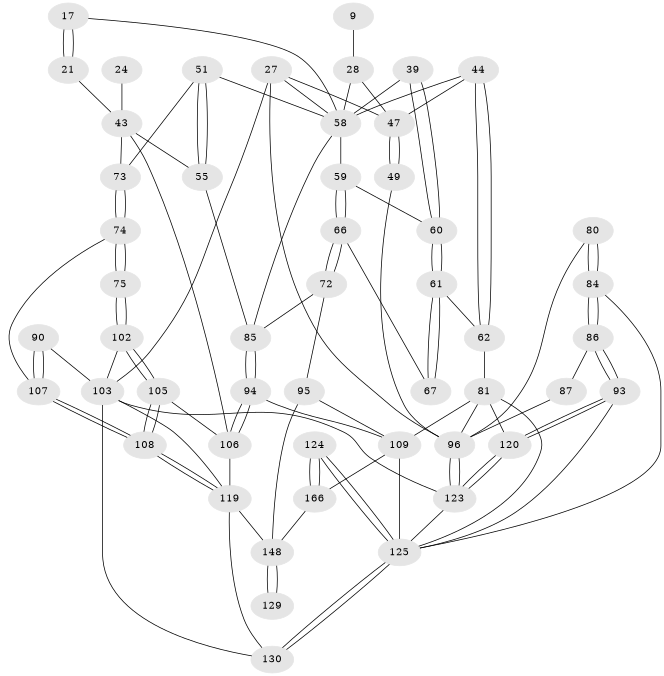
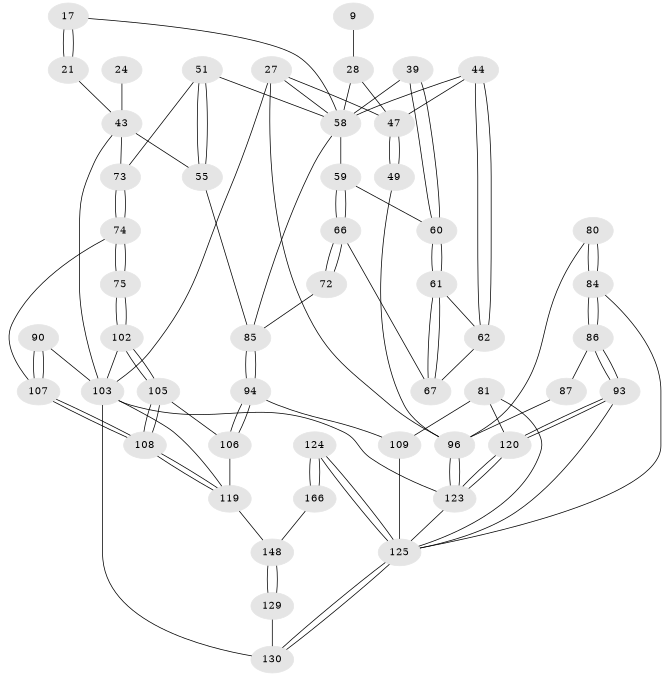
  graph {
    node [color=gray90 style=filled]
    9 [super="+8+7+1+2"]
    28 [super="+19"]
    27 [super="+26+10"]
    58 [super="+37+34+40"]
    47 [super="+46+45"]
    96 [super="+88+70"]
    103 [super="+98+89"]
    17 [super="+13"]
    n9 [label=21]
    43 [super="+36+31+42+35"]
    55 [super="+33+32"]
    73 [super="+50"]
    85 [super="+71+57+56"]
    59
    n15 [label=24]
    49 [super="+48"]
    123 [super="+122"]
    119 [super="+115+118"]
    130
    39
    60
    61
    74
    44
    62
    81 [super="+64"]
    51
    94
    66
    67
    72
    109 [super="+100+104"]
    125 [super="+121+110+92+82"]
    120
-   95 [super="+78+68"]
    n36 [label=148 super="+116+117+127+111"]
    75
    107 [super="+101+91"]
    102
    108
    105
    80 [super="+79"]
    84 [super="+83"]
    86
    n45 [label=166 super="+112+113+114"]
    87
    93
    106
    90
    129
    124
    9 -- 28 [weight=2]
    28 -- 58 [weight=2]
    28 -- 47
    27 -- 58 [weight=2]
    27 -- 47 [weight=2]
    27 -- 96
    27 -- 103 [weight=3]
    58 -- 85
    58 -- 59
    47 -- 49 [weight=2]
    47 -- 49
    96 -- 123 [weight=2]
    96 -- 123
    103 -- 123
    103 -- 119
    103 -- 130
    17 -- 58
    17 -- n9 [weight=2]
    17 -- n9
    n9 -- 43
-   43 -- 106 [weight=2]
+   43 -- 103 [weight=2]
    43 -- 55
    43 -- 73 [weight=2]
    55 -- 85
    73 -- 74
    73 -- 74
    85 -- 94
    85 -- 94
    59 -- 60
    59 -- 66
    59 -- 66
    n15 -- 43 [weight=3]
    49 -- 96 [weight=2]
    123 -- 125
    119 -- n36 [weight=2]
    39 -- 58 [weight=2]
    39 -- 60
    39 -- 60
    60 -- 61
    60 -- 61
    61 -- 62
    61 -- 67
    61 -- 67
    74 -- 75
    74 -- 75
    74 -- 107
    44 -- 58
    44 -- 47
    44 -- 62
    44 -- 62
-   62 -- 81
-   81 -- 96
+   62 -- 67
    81 -- 109 [weight=2]
    81 -- 125
    81 -- 120
    51 -- 58
    51 -- 55 [weight=2]
    51 -- 55
    51 -- 73
    94 -- 109
    94 -- 106
    94 -- 106
    66 -- 67
    66 -- 72
    66 -- 72
    72 -- 85
-   72 -- 95
    109 -- 125
-   109 -- n45 [weight=2]
    125 -- 130
    125 -- 130
    120 -- 123
    120 -- 123
-   95 -- 109 [weight=2]
-   95 -- n36
    n36 -- 129 [weight=2]
    n36 -- 129
    75 -- 102
    75 -- 102
    107 -- 108
    107 -- 108
    102 -- 103
    102 -- 105
    102 -- 105
    108 -- 119
    108 -- 119
    105 -- 108
    105 -- 108
    105 -- 106
    80 -- 96 [weight=2]
    80 -- 84 [weight=2]
    80 -- 84
    84 -- 125
    84 -- 86
    84 -- 86
    86 -- 87
    86 -- 93
    86 -- 93
    n45 -- n36 [weight=2]
    87 -- 96
    93 -- 125
    93 -- 120
    93 -- 120
    106 -- 119
    90 -- 103
    90 -- 107 [weight=2]
    90 -- 107
-   119 -- 130
+   129 -- 130
    124 -- 125
    124 -- 125
    124 -- n45 [weight=2]
    124 -- n45
  }
